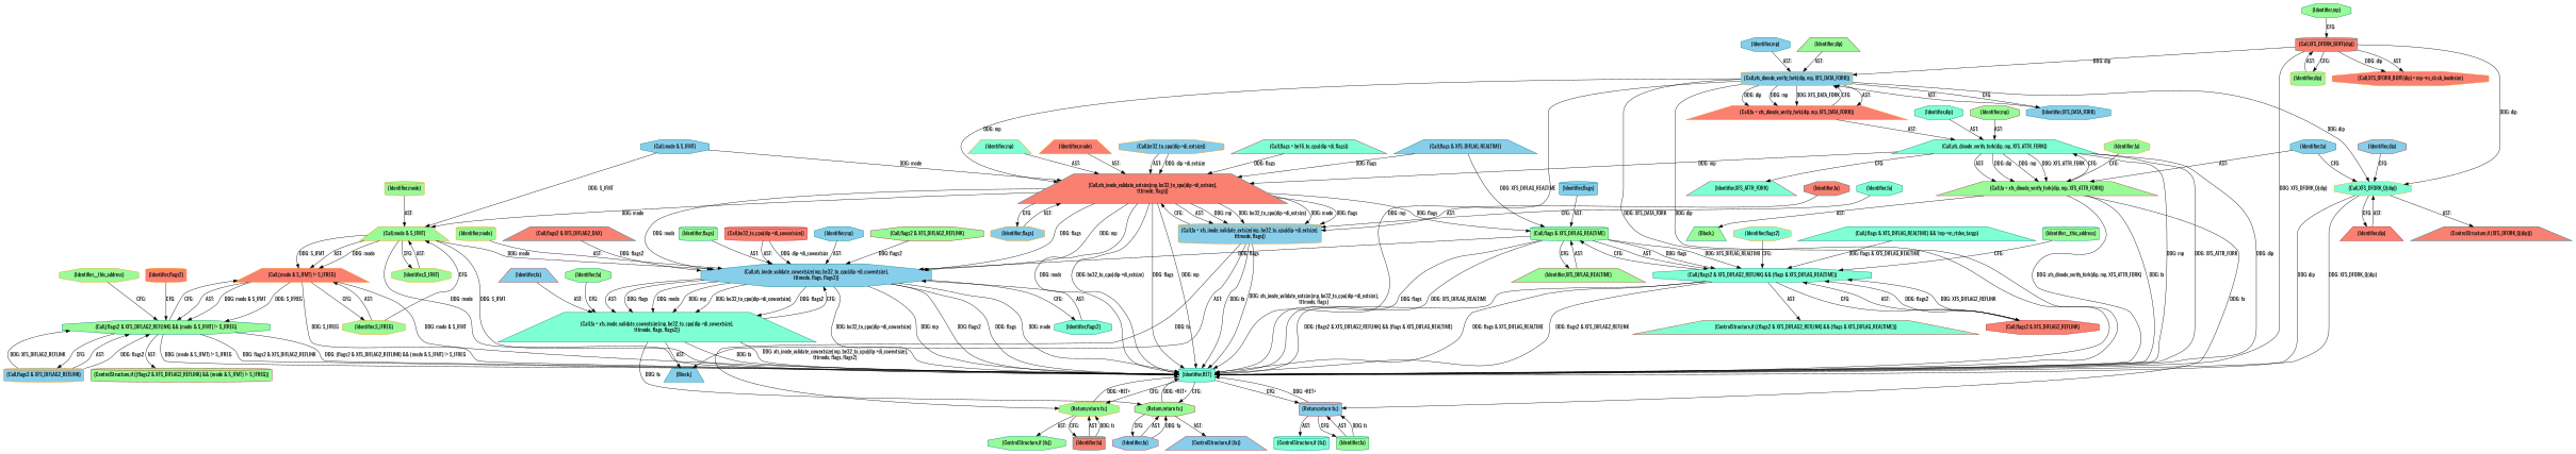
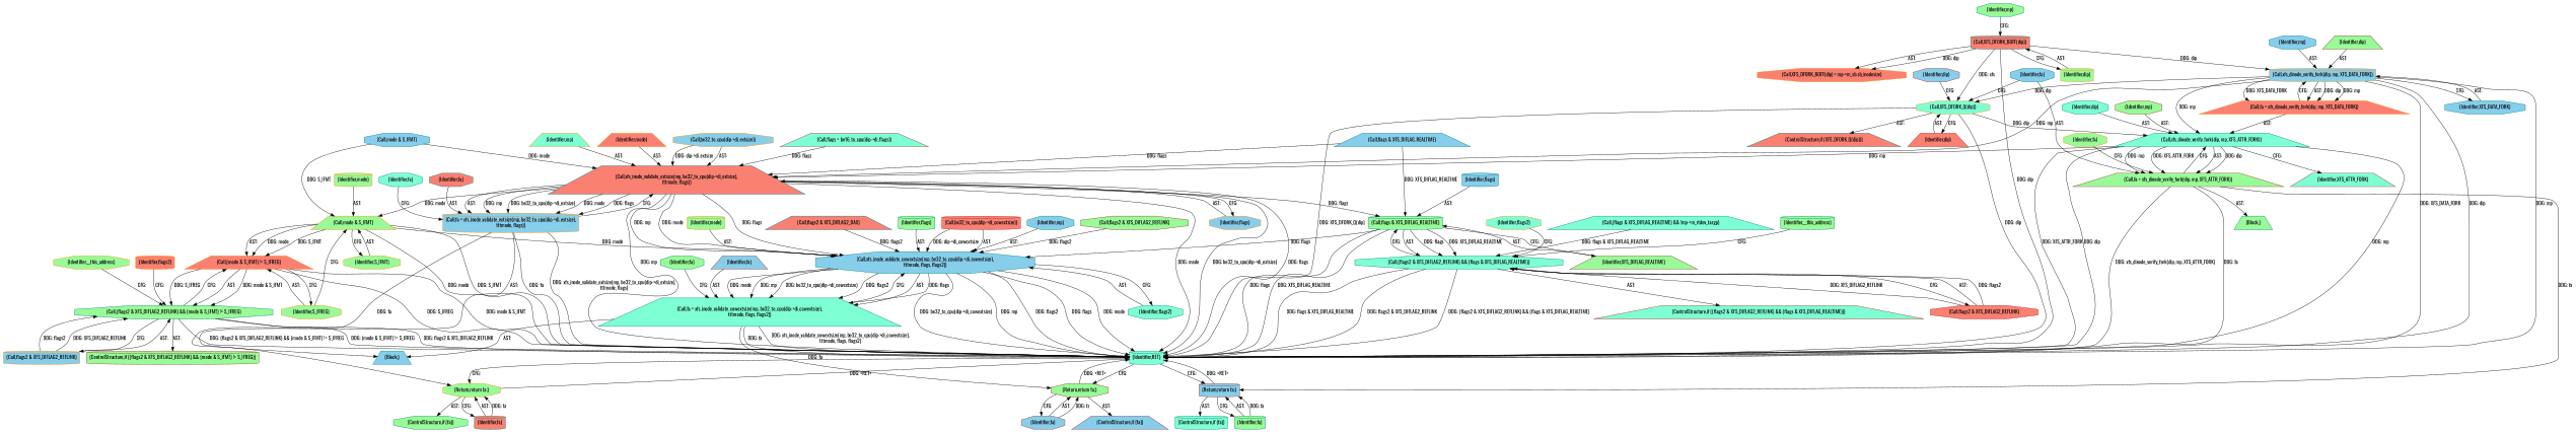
  digraph {
    fontname=Oswald
    node [color=teal fillcolor=palegreen fontname=Oswald shape=octagon style=filled]
    edge [fontname=Oswald]
    n1 [fillcolor=aquamarine label="(Call,xfs_dinode_verify_fork(dip, mp, XFS_ATTR_FORK))" shape=trapezium]
    n2 [color=brown label="(Call,fa = xfs_dinode_verify_fork(dip, mp, XFS_ATTR_FORK))" shape=trapezium]
    n3 [fillcolor=salmon label="(Call,xfs_inode_validate_extsize(mp, be32_to_cpu(dip->di_extsize),\n\t\t\tmode, flags))" shape=trapezium]
    n4 [fillcolor=aquamarine label="(Identifier,RET)" shape=cylinder]
    n5 [color=brown fillcolor=aquamarine label="(Identifier,XFS_ATTR_FORK)" shape=trapezium]
    n6 [color=brown fillcolor=skyblue label="(Return,return fa;)" shape=cylinder]
    n7 [label="(Block,)" shape=trapezium]
    n8 [color=darkorange fillcolor=skyblue label="(Call,fa = xfs_inode_validate_extsize(mp, be32_to_cpu(dip->di_extsize),\n\t\t\tmode, flags))" shape=cylinder]
    n9 [color=darkorange label="(Call,mode & S_IFMT)" shape=trapezium]
    n10 [fillcolor=skyblue label="(Call,xfs_inode_validate_cowextsize(mp, be32_to_cpu(dip->di_cowextsize),\n\t\t\tmode, flags, flags2))"]
    n11 [label="(Call,flags & XFS_DIFLAG_REALTIME)" shape=cylinder]
    n12 [color=darkorange fillcolor=skyblue label="(Identifier,flags)"]
    n13 [color=darkorange label="(Return,return fa;)"]
    n14 [color=brown label="(Return,return fa;)"]
    n15 [color=darkorange fillcolor=aquamarine label="(Call,XFS_DFORK_Q(dip))"]
    n16 [color=brown fillcolor=salmon label="(Identifier,dip)" shape=trapezium]
    n17 [fillcolor=salmon label="(ControlStructure,if (XFS_DFORK_Q(dip)))" shape=trapezium]
    n18 [color=darkorange fillcolor=skyblue label="(Call,xfs_dinode_verify_fork(dip, mp, XFS_DATA_FORK))" shape=cylinder]
    n19 [color=darkorange fillcolor=salmon label="(Call,fa = xfs_dinode_verify_fork(dip, mp, XFS_DATA_FORK))" shape=trapezium]
    n20 [fillcolor=skyblue label="(Identifier,XFS_DATA_FORK)"]
    n21 [fillcolor=salmon label="(Call,XFS_DFORK_BOFF(dip))" shape=cylinder]
    n22 [color=darkorange label="(Identifier,dip)" shape=cylinder]
    n23 [color=darkorange fillcolor=salmon label="(Call,XFS_DFORK_BOFF(dip) > mp->m_sb.sb_inodesize)"]
    n24 [fillcolor=aquamarine label="(ControlStructure,if (fa))" shape=cylinder]
    n25 [label="(Identifier,fa)" shape=cylinder]
    n26 [fillcolor=skyblue label="(Block,)" shape=trapezium]
    n27 [color=darkorange fillcolor=salmon label="(Call,(mode & S_IFMT) != S_IFREG)" shape=trapezium]
    n28 [color=darkorange label="(Identifier,S_IFMT)"]
    n29 [fillcolor=aquamarine label="(Call,fa = xfs_inode_validate_cowextsize(mp, be32_to_cpu(dip->di_cowextsize),\n\t\t\tmode, flags, flags2))" shape=trapezium]
    n30 [fillcolor=aquamarine label="(Identifier,flags2)"]
    n31 [fillcolor=aquamarine label="(Call,(flags2 & XFS_DIFLAG2_REFLINK) && (flags & XFS_DIFLAG_REALTIME))"]
    n32 [color=brown label="(Identifier,XFS_DIFLAG_REALTIME)" shape=trapezium]
    n33 [label="(ControlStructure,if (fa))"]
    n34 [fillcolor=salmon label="(Identifier,fa)" shape=cylinder]
    n35 [label="(Call,(flags2 & XFS_DIFLAG2_REFLINK) && (mode & S_IFMT) != S_IFREG)"]
    n36 [color=darkorange label="(Identifier,S_IFREG)"]
    n37 [color=brown label="(ControlStructure,if ((flags2 & XFS_DIFLAG2_REFLINK) && (mode & S_IFMT) != S_IFREG))" shape=cylinder]
    n38 [color=darkorange fillcolor=skyblue label="(Call,flags2 & XFS_DIFLAG2_REFLINK)" shape=cylinder]
    n39 [color=brown fillcolor=skyblue label="(Identifier,fa)"]
    n40 [color=brown fillcolor=skyblue label="(ControlStructure,if (fa))" shape=trapezium]
    n41 [color=brown fillcolor=aquamarine label="(ControlStructure,if ((flags2 & XFS_DIFLAG2_REFLINK) && (flags & XFS_DIFLAG_REALTIME)))" shape=trapezium]
    n42 [color=brown fillcolor=salmon label="(Call,flags2 & XFS_DIFLAG2_REFLINK)"]
    n43 [color=darkorange label="(Identifier,mode)" shape=cylinder]
    n44 [fillcolor=aquamarine label="(Identifier,dip)"]
    n45 [fillcolor=salmon label="(Identifier,fa)"]
    n46 [label="(Identifier,fa)"]
    n47 [color=darkorange label="(Identifier,__this_address)"]
    n48 [fillcolor=aquamarine label="(Identifier,fa)"]
    n49 [color=darkorange label="(Identifier,fa)"]
    n50 [color=darkorange label="(Identifier,mode)" shape=cylinder]
    n51 [color=darkorange fillcolor=aquamarine label="(Identifier,flags2)"]
    n52 [fillcolor=skyblue label="(Identifier,flags)" shape=cylinder]
    n53 [label="(Identifier,mp)"]
    n54 [fillcolor=skyblue label="(Identifier,fa)"]
    n55 [fillcolor=skyblue label="(Identifier,mp)"]
    n56 [color=brown label="(Identifier,mp)"]
    n57 [color=brown fillcolor=skyblue label="(Identifier,fa)" shape=trapezium]
    n58 [fillcolor=salmon label="(Call,flags2 & XFS_DIFLAG2_DAX)" shape=trapezium]
    n59 [color=brown fillcolor=skyblue label="(Identifier,dip)"]
    n60 [label="(Identifier,flags)" shape=cylinder]
    n61 [color=brown fillcolor=salmon label="(Call,be32_to_cpu(dip->di_cowextsize))" shape=cylinder]
    n62 [color=darkorange fillcolor=aquamarine label="(Identifier,mp)" shape=trapezium]
    n63 [color=darkorange fillcolor=salmon label="(Identifier,mode)" shape=trapezium]
    n64 [color=darkorange fillcolor=skyblue label="(Call,be32_to_cpu(dip->di_extsize))"]
    n65 [fillcolor=aquamarine label="(Call,(flags & XFS_DIFLAG_REALTIME) && !mp->m_rtdev_targp)" shape=trapezium]
    n66 [color=brown label="(Identifier,dip)" shape=trapezium]
    n67 [fillcolor=skyblue label="(Identifier,mp)"]
    n68 [label="(Identifier,__this_address)" shape=cylinder]
    n69 [color=brown fillcolor=aquamarine label="(Call,flags = be16_to_cpu(dip->di_flags))" shape=trapezium]
    n70 [color=brown label="(Call,flags2 & XFS_DIFLAG2_REFLINK)"]
    n71 [fillcolor=skyblue label="(Call,flags & XFS_DIFLAG_REALTIME)" shape=trapezium]
    n72 [color=darkorange fillcolor=salmon label="(Identifier,flags2)" shape=cylinder]
    n73 [fillcolor=skyblue label="(Call,mode & S_IFMT)"]
    n1 -> n2 [label="AST: "]
    n1 -> n2 [label="DDG: dip"]
    n1 -> n2 [label="DDG: mp"]
    n1 -> n2 [label="DDG: XFS_ATTR_FORK"]
    n1 -> n3 [label="DDG: mp"]
    n1 -> n4 [label="DDG: mp"]
    n1 -> n4 [label="DDG: XFS_ATTR_FORK"]
    n1 -> n4 [label="DDG: dip"]
    n1 -> n5 [label="CFG: "]
    n2 -> n1 [label="CFG: "]
    n2 -> n4 [label="DDG: fa"]
    n2 -> n4 [label="DDG: xfs_dinode_verify_fork(dip, mp, XFS_ATTR_FORK)"]
    n2 -> n6 [label="DDG: fa"]
    n2 -> n7 [label="AST: "]
    n3 -> n4 [label="DDG: mode"]
    n3 -> n4 [label="DDG: be32_to_cpu(dip->di_extsize)"]
    n3 -> n4 [label="DDG: flags"]
    n3 -> n4 [label="DDG: mp"]
    n3 -> n8 [label="AST: "]
    n3 -> n8 [label="DDG: mp"]
    n3 -> n8 [label="DDG: be32_to_cpu(dip->di_extsize)"]
    n3 -> n8 [label="DDG: mode"]
    n3 -> n8 [label="DDG: flags"]
    n3 -> n9 [label="DDG: mode"]
    n3 -> n10 [label="DDG: mp"]
    n3 -> n10 [label="DDG: mode"]
    n3 -> n10 [label="DDG: flags"]
    n3 -> n11 [label="DDG: flags"]
    n3 -> n12 [label="CFG: "]
    n4 -> n6 [label="CFG: "]
    n4 -> n13 [label="CFG: "]
    n4 -> n14 [label="CFG: "]
    n6 -> n4 [label="DDG: <RET>"]
    n6 -> n24 [label="AST: "]
    n6 -> n25 [label="CFG: "]
    n8 -> n3 [label="CFG: "]
    n8 -> n4 [label="DDG: fa"]
    n8 -> n4 [label="DDG: xfs_inode_validate_extsize(mp, be32_to_cpu(dip->di_extsize),\n\t\t\tmode, flags)"]
    n8 -> n13 [label="DDG: fa"]
    n8 -> n26 [label="AST: "]
    n9 -> n4 [label="DDG: S_IFMT"]
    n9 -> n4 [label="DDG: mode"]
    n9 -> n10 [label="DDG: mode"]
    n9 -> n27 [label="AST: "]
    n9 -> n27 [label="DDG: mode"]
    n9 -> n27 [label="DDG: S_IFMT"]
    n9 -> n28 [label="CFG: "]
    n10 -> n4 [label="DDG: flags2"]
    n10 -> n4 [label="DDG: flags"]
    n10 -> n4 [label="DDG: mode"]
    n10 -> n4 [label="DDG: be32_to_cpu(dip->di_cowextsize)"]
    n10 -> n4 [label="DDG: mp"]
    n10 -> n29 [label="AST: "]
    n10 -> n29 [label="DDG: flags"]
    n10 -> n29 [label="DDG: mode"]
    n10 -> n29 [label="DDG: mp"]
    n10 -> n29 [label="DDG: be32_to_cpu(dip->di_cowextsize)"]
    n10 -> n29 [label="DDG: flags2"]
    n10 -> n30 [label="CFG: "]
    n11 -> n4 [label="DDG: XFS_DIFLAG_REALTIME"]
    n11 -> n4 [label="DDG: flags"]
    n11 -> n10 [label="DDG: flags"]
    n11 -> n31 [label="AST: "]
    n11 -> n31 [label="DDG: flags"]
    n11 -> n31 [label="DDG: XFS_DIFLAG_REALTIME"]
    n11 -> n32 [label="CFG: "]
    n12 -> n3 [label="AST: "]
    n13 -> n4 [label="DDG: <RET>"]
    n13 -> n33 [label="AST: "]
    n13 -> n34 [label="CFG: "]
    n14 -> n4 [label="DDG: <RET>"]
    n14 -> n39 [label="CFG: "]
    n14 -> n40 [label="AST: "]
+   n15 -> n1 [label="DDG: dip"]
    n15 -> n4 [label="DDG: dip"]
    n15 -> n4 [label="DDG: XFS_DFORK_Q(dip)"]
    n15 -> n16 [label="CFG: "]
    n15 -> n17 [label="AST: "]
    n16 -> n15 [label="AST: "]
+   n18 -> n1 [label="DDG: mp"]
    n18 -> n3 [label="DDG: mp"]
    n18 -> n4 [label="DDG: mp"]
    n18 -> n4 [label="DDG: XFS_DATA_FORK"]
    n18 -> n4 [label="DDG: dip"]
    n18 -> n15 [label="DDG: dip"]
    n18 -> n19 [label="AST: "]
    n18 -> n19 [label="DDG: dip"]
    n18 -> n19 [label="DDG: mp"]
    n18 -> n19 [label="DDG: XFS_DATA_FORK"]
    n18 -> n20 [label="CFG: "]
    n19 -> n1 [label="AST: "]
    n19 -> n18 [label="CFG: "]
    n20 -> n18 [label="AST: "]
-   n21 -> n4 [label="DDG: XFS_DFORK_Q(dip)"]
-   n21 -> n15 [label="DDG: dip"]
+   n21 -> n4 [label="DDG: dip"]
+   n21 -> n15 [label="DDG: xfs"]
    n21 -> n18 [label="DDG: dip"]
    n21 -> n22 [label="CFG: "]
    n21 -> n23 [label="AST: "]
    n21 -> n23 [label="DDG: dip"]
    n22 -> n21 [label="AST: "]
    n25 -> n6 [label="AST: "]
    n25 -> n6 [label="DDG: fa"]
    n27 -> n4 [label="DDG: mode & S_IFMT"]
    n27 -> n4 [label="DDG: S_IFREG"]
    n27 -> n35 [label="AST: "]
    n27 -> n35 [label="DDG: mode & S_IFMT"]
    n27 -> n35 [label="DDG: S_IFREG"]
    n27 -> n36 [label="CFG: "]
    n28 -> n9 [label="AST: "]
    n29 -> n4 [label="DDG: xfs_inode_validate_cowextsize(mp, be32_to_cpu(dip->di_cowextsize),\n\t\t\tmode, flags, flags2)"]
    n29 -> n4 [label="DDG: fa"]
    n29 -> n10 [label="CFG: "]
    n29 -> n14 [label="DDG: fa"]
    n29 -> n26 [label="AST: "]
    n30 -> n10 [label="AST: "]
    n31 -> n4 [label="DDG: flags & XFS_DIFLAG_REALTIME"]
    n31 -> n4 [label="DDG: flags2 & XFS_DIFLAG2_REFLINK"]
    n31 -> n4 [label="DDG: (flags2 & XFS_DIFLAG2_REFLINK) && (flags & XFS_DIFLAG_REALTIME)"]
    n31 -> n11 [label="CFG: "]
    n31 -> n41 [label="AST: "]
    n31 -> n42 [label="CFG: "]
    n32 -> n11 [label="AST: "]
    n34 -> n13 [label="AST: "]
    n34 -> n13 [label="DDG: fa"]
    n35 -> n4 [label="DDG: flags2 & XFS_DIFLAG2_REFLINK"]
    n35 -> n4 [label="DDG: (flags2 & XFS_DIFLAG2_REFLINK) && (mode & S_IFMT) != S_IFREG"]
    n35 -> n4 [label="DDG: (mode & S_IFMT) != S_IFREG"]
    n35 -> n27 [label="CFG: "]
    n35 -> n37 [label="AST: "]
    n35 -> n38 [label="CFG: "]
    n36 -> n9 [label="CFG: "]
    n36 -> n27 [label="AST: "]
    n38 -> n35 [label="AST: "]
    n38 -> n35 [label="DDG: flags2"]
    n38 -> n35 [label="DDG: XFS_DIFLAG2_REFLINK"]
    n39 -> n14 [label="AST: "]
    n39 -> n14 [label="DDG: fa"]
    n42 -> n31 [label="AST: "]
    n42 -> n31 [label="DDG: flags2"]
    n42 -> n31 [label="DDG: XFS_DIFLAG2_REFLINK"]
    n43 -> n9 [label="AST: "]
    n44 -> n1 [label="AST: "]
    n45 -> n8 [label="AST: "]
    n46 -> n29 [label="CFG: "]
    n47 -> n35 [label="CFG: "]
    n48 -> n8 [label="CFG: "]
    n49 -> n2 [label="CFG: "]
    n50 -> n10 [label="AST: "]
    n51 -> n31 [label="CFG: "]
    n52 -> n11 [label="AST: "]
    n53 -> n21 [label="CFG: "]
    n54 -> n2 [label="AST: "]
    n54 -> n15 [label="CFG: "]
    n55 -> n18 [label="AST: "]
    n56 -> n1 [label="AST: "]
    n57 -> n29 [label="AST: "]
    n58 -> n10 [label="DDG: flags2"]
    n59 -> n15 [label="CFG: "]
    n60 -> n10 [label="AST: "]
    n61 -> n10 [label="AST: "]
    n61 -> n10 [label="DDG: dip->di_cowextsize"]
    n62 -> n3 [label="AST: "]
    n63 -> n3 [label="AST: "]
    n64 -> n3 [label="AST: "]
    n64 -> n3 [label="DDG: dip->di_extsize"]
    n65 -> n31 [label="DDG: flags & XFS_DIFLAG_REALTIME"]
    n66 -> n18 [label="AST: "]
    n67 -> n10 [label="AST: "]
    n68 -> n31 [label="CFG: "]
    n69 -> n3 [label="DDG: flags"]
    n70 -> n10 [label="DDG: flags2"]
    n71 -> n3 [label="DDG: flags"]
    n71 -> n11 [label="DDG: XFS_DIFLAG_REALTIME"]
    n72 -> n35 [label="CFG: "]
    n73 -> n3 [label="DDG: mode"]
    n73 -> n9 [label="DDG: S_IFMT"]
  }
